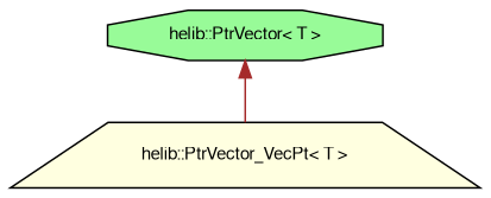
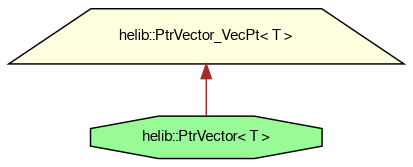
  digraph {
    node [color=black fontname=FreeSans fontsize=10 style=filled]
    n1 [fillcolor=lightyellow fontcolor=black height=0.2 label="helib::PtrVector_VecPt\< T \>" shape=trapezium width=0.4]
    n2 [fillcolor=palegreen height=0.2 label="helib::PtrVector\< T \>" shape=octagon width=0.4]
-   n2 -> n1 [color=brown dir=back fontname=FreeSans fontsize=10 labelfontname=FreeSans labelfontsize=10 style=solid]
+   n1 -> n2 [color=brown dir=back fontname=FreeSans fontsize=10 labelfontname=FreeSans labelfontsize=10 style=solid]
  }
